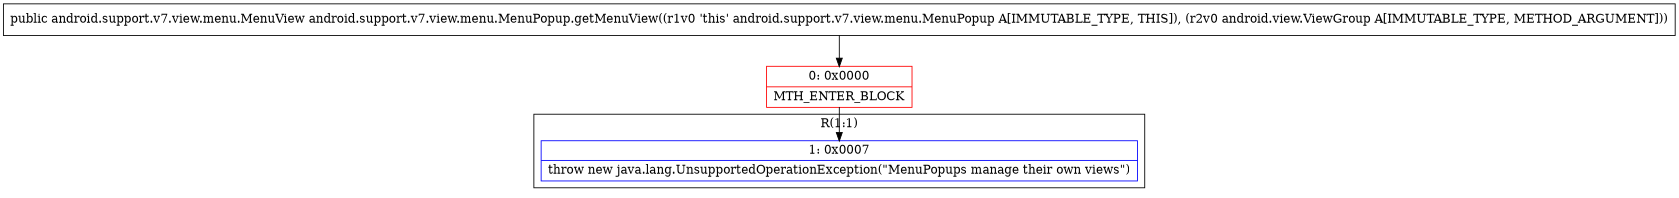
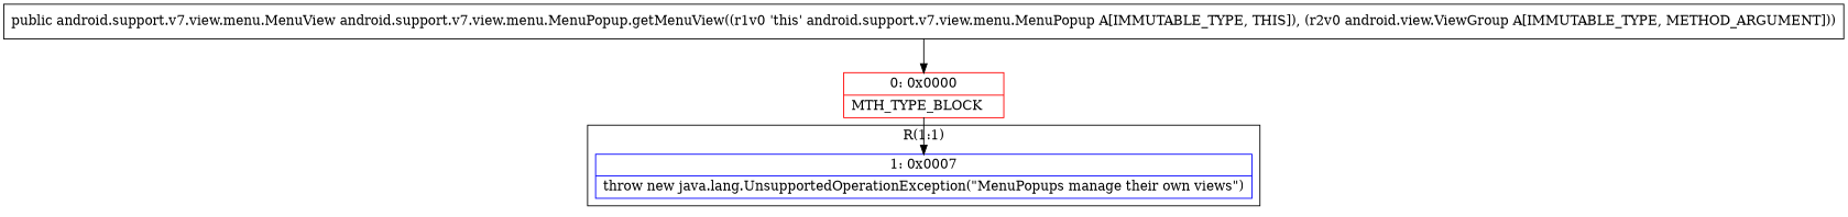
  digraph {
    node [shape=record]
    n1 [color=blue label="{1\:\ 0x0007|throw new java.lang.UnsupportedOperationException(\"MenuPopups manage their own views\")\l}"]
-   n2 [color=red label="{0\:\ 0x0000|MTH_ENTER_BLOCK\l}"]
+   n2 [color=red label="{0\:\ 0x0000|MTH_TYPE_BLOCK\l}"]
    n3 [label="{public android.support.v7.view.menu.MenuView android.support.v7.view.menu.MenuPopup.getMenuView((r1v0 'this' android.support.v7.view.menu.MenuPopup A[IMMUTABLE_TYPE, THIS]), (r2v0 android.view.ViewGroup A[IMMUTABLE_TYPE, METHOD_ARGUMENT])) }"]
    subgraph cluster_1 {
      label="R(1:1)"
      n1
    }
    n2 -> n1
    n3 -> n2
  }
